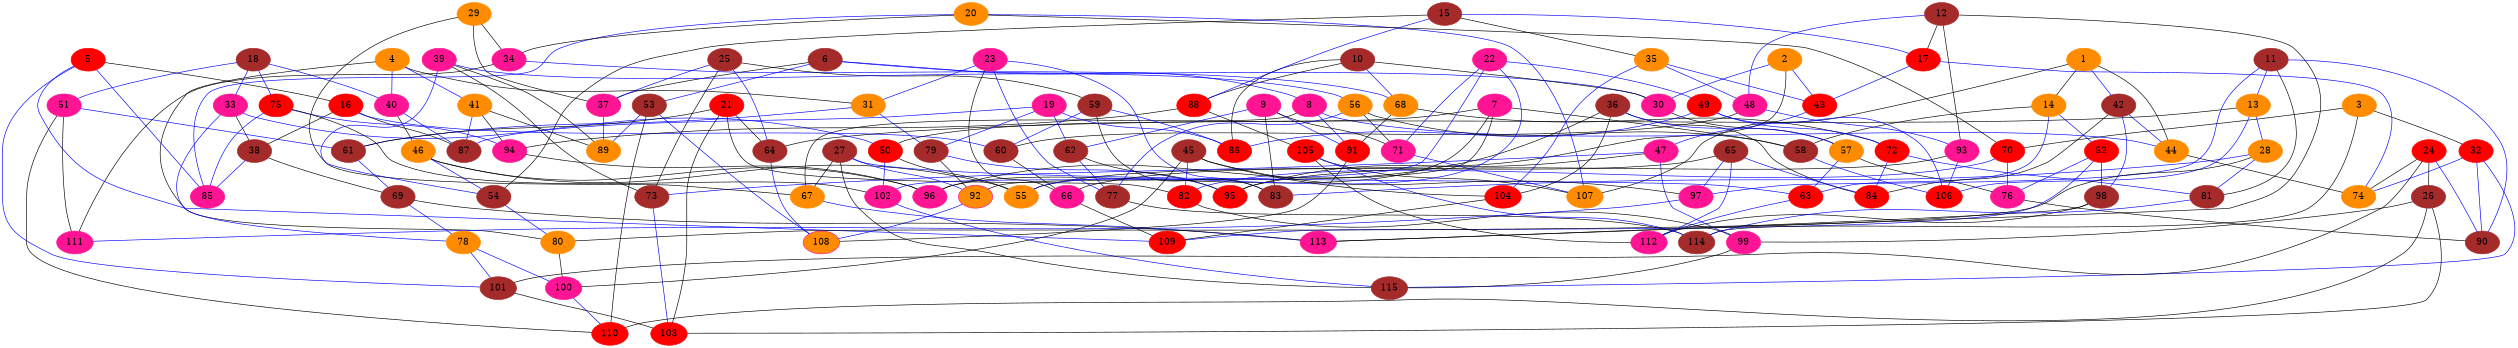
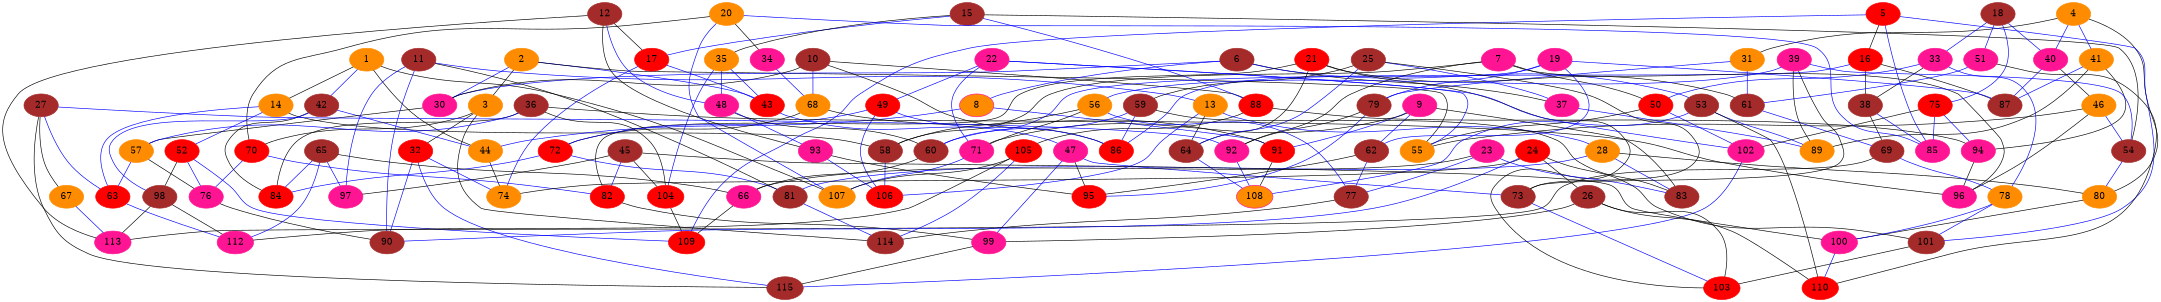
  graph {
    node [color=brown style=filled]
    edge [color=blue]
    1 [color=darkorange]
    14 [color=darkorange]
    42
    44 [color=darkorange]
    107 [color=darkorange]
    58
    52 [color=red]
    63 [color=red]
    84 [color=red]
    98
    74 [color=darkorange]
    2 [color=darkorange]
    3 [color=darkorange]
    30 [color=deeppink]
    43 [color=red]
    55 [color=darkorange]
    32 [color=red]
    70 [color=red]
    114
    57 [color=darkorange]
    47 [color=deeppink]
    90
    115
    82 [color=red]
    76 [color=deeppink]
    4 [color=darkorange]
    31 [color=darkorange]
    40 [color=deeppink]
    41 [color=darkorange]
    80 [color=darkorange]
    79
    61
    87
    46 [color=darkorange]
    89 [color=darkorange]
    94 [color=deeppink]
    100 [color=deeppink]
    5 [color=red]
    16 [color=red]
    85 [color=deeppink]
    101
    109 [color=red]
    38
    60
    103 [color=red]
    6
-   8 [color=deeppink]
+   8 [color=deeppink fillcolor=darkorange]
    37 [color=deeppink]
    53
    67 [color=darkorange]
    91 [color=red]
    110 [color=red]
    108 [color=deeppink fillcolor=darkorange]
    7 [color=deeppink]
    50 [color=red]
-   92 [color=deeppink fillcolor=darkorange]
+   92 [color=deeppink]
    96 [color=deeppink]
    102 [color=deeppink]
    106 [color=red]
    113 [color=deeppink]
    9 [color=deeppink]
    62
    71 [color=deeppink]
    83
    77
    95 [color=red]
    10
    68 [color=darkorange]
    86 [color=red]
    88 [color=red]
    72 [color=red]
    105 [color=red]
    13 [color=darkorange]
    11
    81
    97 [color=deeppink]
    28 [color=darkorange]
    64
-   111 [color=deeppink]
    17 [color=red]
    12
    48 [color=deeppink]
    93 [color=deeppink]
    112 [color=deeppink]
    15
    35 [color=darkorange]
    54
    104 [color=red]
    69
    66 [color=deeppink]
    18
    33 [color=deeppink]
    51 [color=deeppink]
    75 [color=red]
    78 [color=darkorange]
    19 [color=deeppink]
    20 [color=darkorange]
    34 [color=deeppink]
    21 [color=red]
    99 [color=deeppink]
    22 [color=deeppink]
    49 [color=red]
    23 [color=deeppink]
    24 [color=red]
    26
    25
    59
    73
    27
-   29 [color=darkorange]
    36
    39 [color=deeppink]
    56 [color=darkorange]
    45
    65
    1 -- 14 [color=black]
    1 -- 42
    1 -- 44 [color=black]
    1 -- 107 [color=black]
    14 -- 58 [color=black]
    14 -- 52
    14 -- 63
    42 -- 44
    42 -- 84 [color=black]
    42 -- 98
    44 -- 74 [color=black]
    58 -- 106
    52 -- 98 [color=black]
    52 -- 76
    52 -- 109
    63 -- 112
    98 -- 113 [color=black]
    98 -- 112 [color=black]
+   2 -- 3 [color=black]
    2 -- 30
    2 -- 43
    2 -- 55 [color=black]
    3 -- 32 [color=black]
    3 -- 70 [color=black]
    3 -- 114 [color=black]
    30 -- 57 [color=black]
    43 -- 47
    32 -- 74
    32 -- 90
    32 -- 115
    70 -- 82
    70 -- 76
    57 -- 63
    57 -- 76 [color=black]
    47 -- 95 [color=black]
    47 -- 99
    47 -- 73
    82 -- 99 [color=black]
    76 -- 90 [color=black]
    4 -- 31 [color=black]
    4 -- 40
    4 -- 41
    4 -- 80 [color=black]
    31 -- 79
    31 -- 61
    40 -- 87
    40 -- 46 [color=black]
    41 -- 87
    41 -- 89 [color=black]
    41 -- 94 [color=black]
    80 -- 100 [color=black]
    79 -- 92 [color=black]
    79 -- 95
    61 -- 69
    46 -- 55 [color=black]
    46 -- 96 [color=black]
    46 -- 54
    94 -- 96 [color=black]
    100 -- 110
    5 -- 16 [color=black]
    5 -- 85
    5 -- 101
    5 -- 109
    16 -- 87 [color=black]
    16 -- 38 [color=black]
    16 -- 60
    101 -- 103 [color=black]
    38 -- 85
    38 -- 69 [color=black]
    60 -- 66 [color=black]
    6 -- 30
    6 -- 8
    6 -- 37 [color=black]
    6 -- 53
    8 -- 44
-   8 -- 67 [color=black]
    8 -- 91
    37 -- 89
    53 -- 89
    53 -- 110 [color=black]
    53 -- 108
    67 -- 113
    91 -- 108 [color=black]
    7 -- 58 [color=black]
    7 -- 50 [color=black]
    7 -- 92 [color=black]
    7 -- 96 [color=black]
    50 -- 55 [color=black]
    50 -- 102
    92 -- 108
    102 -- 115
    9 -- 91
    9 -- 62
    9 -- 71 [color=black]
    9 -- 83 [color=black]
    62 -- 77
    62 -- 95 [color=black]
    71 -- 107
    77 -- 114 [color=black]
    10 -- 30 [color=black]
    10 -- 68
    10 -- 86 [color=black]
    10 -- 88 [color=black]
    68 -- 91 [color=black]
    68 -- 72 [color=black]
    88 -- 94 [color=black]
    88 -- 105 [color=black]
    72 -- 84
    72 -- 81
    105 -- 107 [color=black]
    105 -- 114
    105 -- 112 [color=black]
    13 -- 106
    13 -- 28
    13 -- 64 [color=black]
    11 -- 90
    11 -- 13
    11 -- 81 [color=black]
    11 -- 97
    81 -- 114
-   97 -- 111
    28 -- 80 [color=black]
    28 -- 83
    28 -- 81
    64 -- 108
    17 -- 74
    17 -- 43
    12 -- 113 [color=black]
    12 -- 17 [color=black]
    12 -- 48
    12 -- 93 [color=black]
    48 -- 60 [color=black]
    48 -- 93
    93 -- 106
    93 -- 95 [color=black]
    15 -- 88
    15 -- 17
    15 -- 35 [color=black]
    15 -- 54 [color=black]
    35 -- 43
    35 -- 48
    35 -- 104
    54 -- 80
    104 -- 109 [color=black]
    69 -- 113 [color=black]
    69 -- 78
    66 -- 109 [color=black]
    18 -- 40
    18 -- 33
    18 -- 51
    18 -- 75
    33 -- 38 [color=black]
    33 -- 50
    33 -- 78
    51 -- 61
    51 -- 110 [color=black]
-   51 -- 111 [color=black]
    75 -- 94
    75 -- 85
    75 -- 102 [color=black]
    78 -- 100
    78 -- 101
    19 -- 79
    19 -- 87
    19 -- 62
    19 -- 86
    20 -- 107
    20 -- 70 [color=black]
    20 -- 85
    20 -- 34 [color=black]
    34 -- 68
-   34 -- 111 [color=black]
    21 -- 82 [color=black]
    21 -- 61 [color=black]
    21 -- 103 [color=black]
    21 -- 64 [color=black]
    99 -- 115 [color=black]
    22 -- 55
    22 -- 102
    22 -- 71
    22 -- 49
    49 -- 106
    49 -- 86
    49 -- 72
-   23 -- 31
    23 -- 83
    23 -- 77
    23 -- 66 [color=black]
    24 -- 74 [color=black]
    24 -- 90
    24 -- 101 [color=black]
    24 -- 26 [color=black]
    26 -- 103 [color=black]
    26 -- 110 [color=black]
    26 -- 99 [color=black]
    25 -- 37
    25 -- 64
    25 -- 59 [color=black]
    25 -- 73 [color=black]
    59 -- 60
    59 -- 83 [color=black]
    59 -- 86
    73 -- 103
    27 -- 63
    27 -- 115 [color=black]
    27 -- 67 [color=black]
    27 -- 92
-   29 -- 37 [color=black]
-   29 -- 67 [color=black]
-   29 -- 34 [color=black]
    36 -- 84 [color=black]
    36 -- 57
    36 -- 96 [color=black]
    36 -- 104 [color=black]
    39 -- 89 [color=black]
    39 -- 54
    39 -- 73 [color=black]
    39 -- 56
    56 -- 58 [color=black]
    56 -- 71 [color=black]
    56 -- 77
    45 -- 82
    45 -- 100 [color=black]
    45 -- 97 [color=black]
    45 -- 104 [color=black]
    65 -- 84
    65 -- 97
    65 -- 112
    65 -- 66 [color=black]
  }
